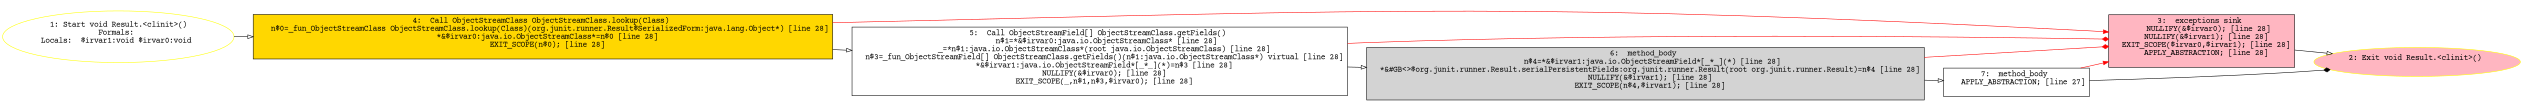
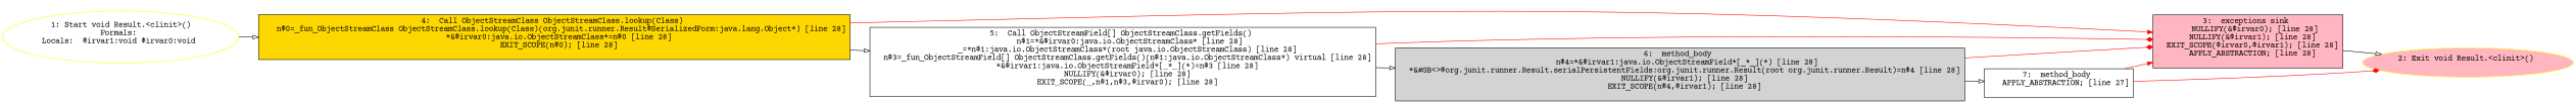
  digraph {
    rankdir=LR
    fontname="Courier Prime"
    node [style=filled fillcolor=white fontname="Courier Prime" shape=box]
    edge [arrowhead=onormal fontname="Courier Prime"]
    n1 [color=yellow label="1: Start void Result.<clinit>()\nFormals: \nLocals:  $irvar1:void $irvar0:void \n  " shape=""]
    n2 [label="4:  Call ObjectStreamClass ObjectStreamClass.lookup(Class) \n   n$0=_fun_ObjectStreamClass ObjectStreamClass.lookup(Class)(org.junit.runner.Result$SerializedForm:java.lang.Object*) [line 28]\n  *&$irvar0:java.io.ObjectStreamClass*=n$0 [line 28]\n  EXIT_SCOPE(n$0); [line 28]\n " fillcolor=gold]
    n3 [label="3:  exceptions sink \n   NULLIFY(&$irvar0); [line 28]\n  NULLIFY(&$irvar1); [line 28]\n  EXIT_SCOPE($irvar0,$irvar1); [line 28]\n  APPLY_ABSTRACTION; [line 28]\n " fillcolor=lightpink]
    n4 [label="5:  Call ObjectStreamField[] ObjectStreamClass.getFields() \n   n$1=*&$irvar0:java.io.ObjectStreamClass* [line 28]\n  _=*n$1:java.io.ObjectStreamClass*(root java.io.ObjectStreamClass) [line 28]\n  n$3=_fun_ObjectStreamField[] ObjectStreamClass.getFields()(n$1:java.io.ObjectStreamClass*) virtual [line 28]\n  *&$irvar1:java.io.ObjectStreamField*[_*_](*)=n$3 [line 28]\n  NULLIFY(&$irvar0); [line 28]\n  EXIT_SCOPE(_,n$1,n$3,$irvar0); [line 28]\n "]
    n5 [color=yellow label="2: Exit void Result.<clinit>() \n  " fillcolor=lightpink shape=""]
    n6 [label="6:  method_body \n   n$4=*&$irvar1:java.io.ObjectStreamField*[_*_](*) [line 28]\n  *&#GB<>$org.junit.runner.Result.serialPersistentFields:org.junit.runner.Result(root org.junit.runner.Result)=n$4 [line 28]\n  NULLIFY(&$irvar1); [line 28]\n  EXIT_SCOPE(n$4,$irvar1); [line 28]\n " fillcolor=lightgrey]
    n7 [label="7:  method_body \n   APPLY_ABSTRACTION; [line 27]\n "]
    n1 -> n2
    n2 -> n3 [color=red arrowhead=normal]
    n2 -> n4
    n3 -> n5
    n4 -> n3 [color=red arrowhead=diamond]
    n4 -> n6
    n6 -> n3 [color=red arrowhead=diamond]
    n6 -> n7
    n7 -> n3 [color=red arrowhead=normal]
-   n7 -> n5 [arrowhead=diamond]
+   n7 -> n5 [arrowhead=diamond color=red]
  }
